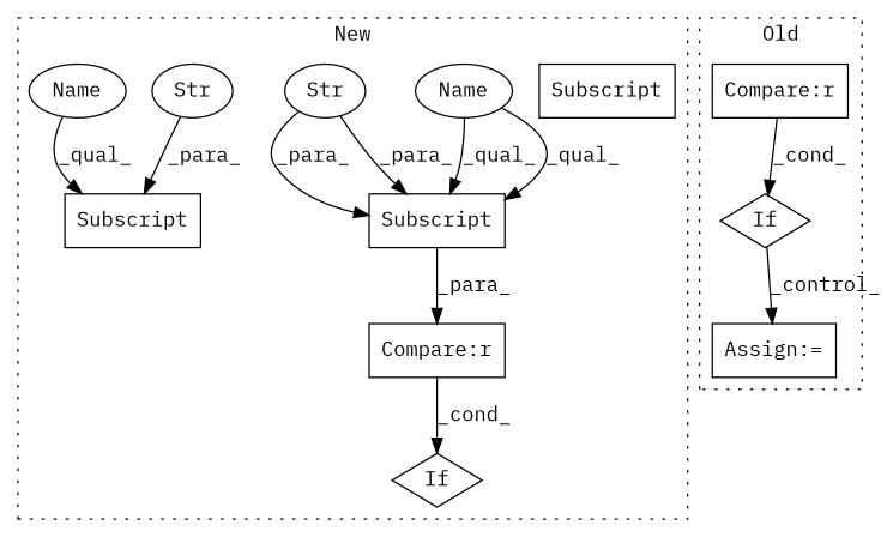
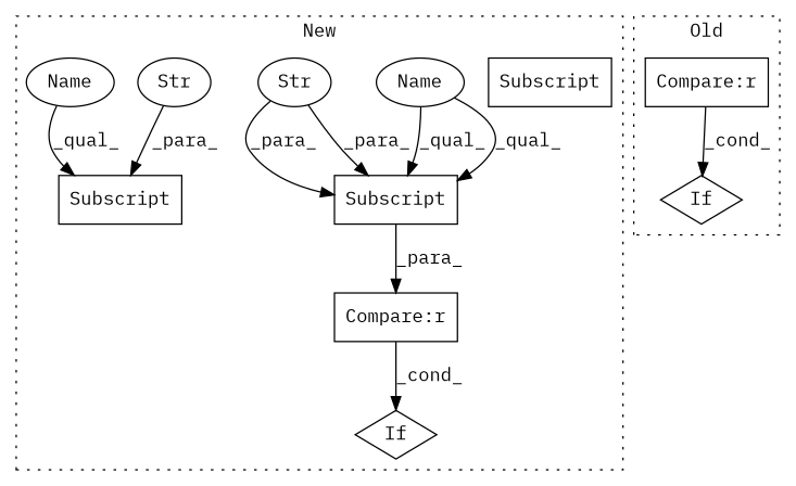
  digraph {
    fontname="IBM Plex Mono"
    node [a=63 l="18,0" s=3967 shape=box fontname="IBM Plex Mono"]
    edge [fontname="IBM Plex Mono"]
    n1 [label=Subscript s="3967,0"]
    n2 [a=66 l=10 label=Str s=3974 shape=ellipse]
    n3 [a=40 l=35 label="Compare:r"]
    n4 [a=96 l=35 label=If shape=diamond]
    n5 [l="13,0" label=Subscript s="3912,0"]
    n6 [a=66 l=5 label=Str s=3919 shape=ellipse]
    n7 [label=Subscript s="3967,0"]
    n8 [a=87 l=6 label=Name shape=ellipse]
    n9 [a=87 l=6 label=Name s=3912 shape=ellipse]
    n10 [a=96 l="3,14" label=If s="5820,5846" shape=diamond]
    n11 [a=40 l=25 label="Compare:r" s=3715]
-   n12 [a=68 l=3 label="Assign:=" s=5884]
    subgraph cluster_1 {
      label=New
      style=dotted
      n1
      n2
      n3
      n4
      n5
      n6
      n7
      n8
      n9
    }
    subgraph cluster_2 {
      label=Old
      style=dotted
      n10
      n11
-     n12
    }
    n2 -> n7 [label=_para_]
    n2 -> n7 [label=_para_]
    n3 -> n4 [label=_cond_]
    n6 -> n5 [label=_para_]
    n7 -> n3 [label=_para_]
    n8 -> n7 [label=_qual_]
    n8 -> n7 [label=_qual_]
    n9 -> n5 [label=_qual_]
-   n10 -> n12 [label=_control_]
    n11 -> n10 [label=_cond_]
  }
